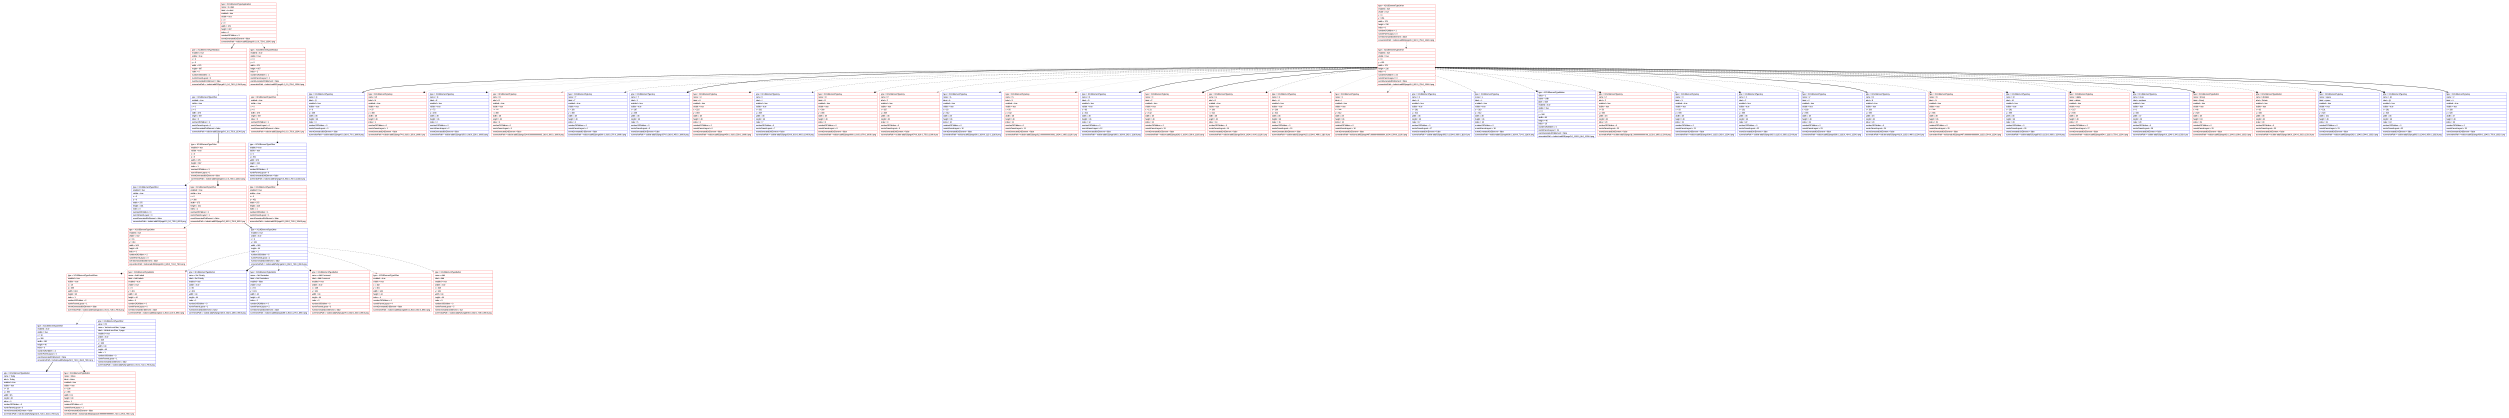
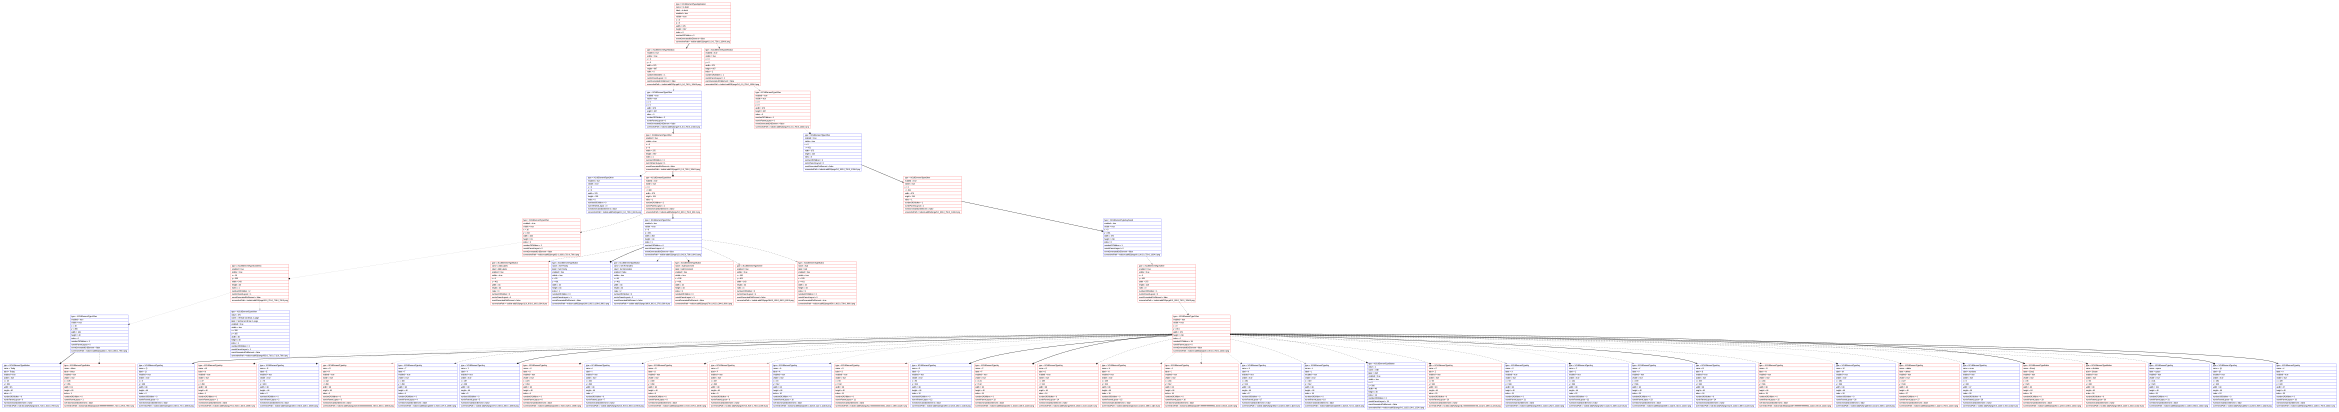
  digraph {
    node [color=red fontname=Arial shape=record]
    edge [arrowhead=box style=dashed]
    n1 [label="{type = XCUIElementTypeApplication\l|name = to doist\l|label = to doist\l|enabled = true\l|visible = true\l|x = 0\l|y = 0\l|width = 375\l|height = 667\l|index = 0\l|numberOfChildren = 3\l|eventGeneratedOnElement = false \l|screenshotPath = todoist-add/S2/pngs/0.0_0.0_750.0_1334.0.png\l}"]
    n2 [label="{type = XCUIElementTypeWindow\l|enabled = true\l|visible = true\l|x = 0\l|y = 0\l|width = 375\l|height = 667\l|index = 0\l|numberOfChildren = 1\l|numInParentLayout = 0\l|eventGeneratedOnElement = false \l|screenshotPath = todoist-add/S2/pngs/0.0_0.0_750.0_1334.0.png\l}"]
    n3 [label="{type = XCUIElementTypeWindow\l|enabled = true\l|visible = true\l|x = 0\l|y = 0\l|width = 375\l|height = 667\l|index = 2\l|numberOfChildren = 1\l|numInParentLayout = 2\l|eventGeneratedOnElement = false \l|screenshotPath = todoist-add/S2/pngs/0.0_0.0_750.0_1334.0.png\l}"]
    n4 [color=blue label="{type = XCUIElementTypeOther\l|enabled = true\l|visible = true\l|x = 0\l|y = 0\l|width = 375\l|height = 667\l|index = 0\l|numberOfChildren = 2\l|numInParentLayout = 0\l|eventGeneratedOnElement = false \l|screenshotPath = todoist-add/S2/pngs/0.0_0.0_750.0_1334.0.png\l}"]
    n5 [label="{type = XCUIElementTypeOther\l|enabled = true\l|visible = true\l|x = 0\l|y = 0\l|width = 375\l|height = 667\l|index = 0\l|numberOfChildren = 1\l|numInParentLayout = 0\l|eventGeneratedOnElement = false \l|screenshotPath = todoist-add/S2/pngs/0.0_0.0_750.0_1334.0.png\l}"]
    n6 [label="{type = XCUIElementTypeOther\l|enabled = true\l|visible = true\l|x = 0\l|y = 0\l|width = 375\l|height = 667\l|index = 1\l|numberOfChildren = 3\l|numInParentLayout = 1\l|eventGeneratedOnElement = false \l|screenshotPath = todoist-add/S2/pngs/0.0_0.0_750.0_1334.0.png\l}"]
    n7 [color=blue label="{type = XCUIElementTypeOther\l|enabled = true\l|visible = true\l|x = 0\l|y = 451\l|width = 375\l|height = 216\l|index = 0\l|numberOfChildren = 2\l|numInParentLayout = 0\l|eventGeneratedOnElement = false \l|screenshotPath = todoist-add/S2/pngs/0.0_902.0_750.0_1334.0.png\l}"]
    n8 [color=blue label="{type = XCUIElementTypeOther\l|enabled = true\l|visible = true\l|x = 0\l|y = 0\l|width = 375\l|height = 301\l|index = 0\l|numberOfChildren = 0\l|numInParentLayout = 0\l|eventGeneratedOnElement = false \l|screenshotPath = todoist-add/S2/pngs/0.0_0.0_750.0_602.0.png\l}"]
    n9 [label="{type = XCUIElementTypeOther\l|enabled = true\l|visible = true\l|x = 0\l|y = 300\l|width = 375\l|height = 151\l|index = 1\l|numberOfChildren = 2\l|numInParentLayout = 1\l|eventGeneratedOnElement = false \l|screenshotPath = todoist-add/S2/pngs/0.0_600.0_750.0_902.0.png\l}"]
    n10 [label="{type = XCUIElementTypeOther\l|enabled = true\l|visible = true\l|x = 0\l|y = 451\l|width = 375\l|height = 216\l|index = 1\l|numberOfChildren = 1\l|numInParentLayout = 1\l|eventGeneratedOnElement = false \l|screenshotPath = todoist-add/S2/pngs/0.0_902.0_750.0_1334.0.png\l}"]
    n11 [label="{type = XCUIElementTypeOther\l|enabled = true\l|visible = true\l|x = 16\l|y = 314\l|width = 343\l|height = 81\l|index = 0\l|numberOfChildren = 2\l|numInParentLayout = 0\l|eventGeneratedOnElement = false \l|screenshotPath = todoist-add/S2/pngs/32.0_628.0_718.0_790.0.png\l}"]
    n12 [color=blue label="{type = XCUIElementTypeOther\l|enabled = true\l|visible = true\l|x = 6\l|y = 401\l|width = 363\l|height = 44\l|index = 1\l|numberOfChildren = 6\l|numInParentLayout = 1\l|eventGeneratedOnElement = false \l|screenshotPath = todoist-add/S2/pngs/12.0_802.0_738.0_890.0.png\l}"]
+   n13 [color=blue label="{type = XCUIElementTypeKeyboard\l|enabled = true\l|visible = true\l|x = 0\l|y = 451\l|width = 375\l|height = 216\l|index = 0\l|numberOfChildren = 1\l|numInParentLayout = 0\l|eventGeneratedOnElement = false \l|screenshotPath = todoist-add/S2/pngs/0.0_902.0_750.0_1334.0.png\l}"]
    n14 [label="{type = XCUIElementTypeScrollView\l|enabled = true\l|visible = true\l|x = 16\l|y = 355\l|width = 343\l|height = 40\l|index = 1\l|numberOfChildren = 2\l|numInParentLayout = 1\l|eventGeneratedOnElement = false \l|screenshotPath = todoist-add/S2/pngs/32.0_710.0_718.0_790.0.png\l}"]
    n15 [label="{type = XCUIElementTypeButton\l|name = Add Labels\l|label = Add Labels\l|enabled = true\l|visible = true\l|x = 6\l|y = 401\l|width = 44\l|height = 44\l|index = 0\l|numberOfChildren = 0\l|numInParentLayout = 0\l|eventGeneratedOnElement = false \l|screenshotPath = todoist-add/S2/pngs/12.0_802.0_100.0_890.0.png\l}"]
    n16 [color=blue label="{type = XCUIElementTypeButton\l|name = Set Priority\l|label = Set Priority\l|enabled = true\l|visible = true\l|x = 50\l|y = 401\l|width = 44\l|height = 44\l|index = 1\l|numberOfChildren = 0\l|numInParentLayout = 1\l|eventGeneratedOnElement = false \l|screenshotPath = todoist-add/S2/pngs/100.0_802.0_188.0_890.0.png\l}"]
    n17 [color=blue label="{type = XCUIElementTypeButton\l|name = Set Reminders\l|label = Set Reminders\l|enabled = false\l|visible = true\l|x = 94\l|y = 401\l|width = 44\l|height = 44\l|index = 2\l|numberOfChildren = 0\l|numInParentLayout = 2\l|eventGeneratedOnElement = false \l|screenshotPath = todoist-add/S2/pngs/188.0_802.0_276.0_890.0.png\l}"]
    n18 [label="{type = XCUIElementTypeButton\l|name = Add Comment\l|label = Add Comment\l|enabled = true\l|visible = true\l|x = 138\l|y = 401\l|width = 44\l|height = 44\l|index = 3\l|numberOfChildren = 0\l|numInParentLayout = 3\l|eventGeneratedOnElement = false \l|screenshotPath = todoist-add/S2/pngs/276.0_802.0_364.0_890.0.png\l}"]
    n19 [label="{type = XCUIElementTypeOther\l|enabled = true\l|visible = true\l|x = 182\l|y = 401\l|width = 143\l|height = 44\l|index = 4\l|numberOfChildren = 0\l|numInParentLayout = 4\l|eventGeneratedOnElement = false \l|screenshotPath = todoist-add/S2/pngs/364.0_802.0_650.0_890.0.png\l}"]
    n20 [label="{type = XCUIElementTypeButton\l|name = Add\l|label = Add\l|enabled = true\l|visible = true\l|x = 325\l|y = 401\l|width = 44\l|height = 44\l|index = 5\l|numberOfChildren = 0\l|numInParentLayout = 5\l|eventGeneratedOnElement = true \l|screenshotPath = todoist-add/S2/pngs/650.0_802.0_738.0_890.0.png\l}"]
    n21 [label="{type = XCUIElementTypeOther\l|enabled = true\l|visible = true\l|x = 0\l|y = 451\l|width = 375\l|height = 216\l|index = 0\l|numberOfChildren = 1\l|numInParentLayout = 0\l|eventGeneratedOnElement = false \l|screenshotPath = todoist-add/S2/pngs/0.0_902.0_750.0_1334.0.png\l}"]
    n22 [color=blue label="{type = XCUIElementTypeOther\l|enabled = true\l|visible = true\l|x = 16\l|y = 355\l|width = 181\l|height = 40\l|index = 0\l|numberOfChildren = 2\l|numInParentLayout = 0\l|eventGeneratedOnElement = false \l|screenshotPath = todoist-add/S2/pngs/32.0_710.0_394.0_790.0.png\l}"]
    n23 [color=blue label="{type = XCUIElementTypeOther\l|value = 0%\l|name = Vertical scroll bar, 1 page\l|label = Vertical scroll bar, 1 page\l|enabled = true\l|visible = true\l|x = 326\l|y = 355\l|width = 30\l|height = 40\l|index = 1\l|numberOfChildren = 0\l|numInParentLayout = 1\l|eventGeneratedOnElement = false \l|screenshotPath = todoist-add/S2/pngs/652.0_710.0_712.0_790.0.png\l}"]
    n24 [label="{type = XCUIElementTypeOther\l|enabled = true\l|visible = true\l|x = 0\l|y = 451\l|width = 375\l|height = 216\l|index = 0\l|numberOfChildren = 34\l|numInParentLayout = 0\l|eventGeneratedOnElement = false \l|screenshotPath = todoist-add/S2/pngs/0.0_902.0_750.0_1334.0.png\l}"]
    n25 [color=blue label="{type = XCUIElementTypeButton\l|name = Today\l|label = Today\l|enabled = true\l|visible = true\l|x = 16\l|y = 355\l|width = 85\l|height = 40\l|index = 0\l|numberOfChildren = 0\l|numInParentLayout = 0\l|eventGeneratedOnElement = false \l|screenshotPath = todoist-add/S2/pngs/32.0_710.0_202.0_790.0.png\l}"]
    n26 [label="{type = XCUIElementTypeButton\l|name = Inbox\l|label = Inbox\l|enabled = true\l|visible = true\l|x = 108\l|y = 355\l|width = 81\l|height = 40\l|index = 1\l|numberOfChildren = 0\l|numInParentLayout = 1\l|eventGeneratedOnElement = false \l|screenshotPath = todoist-add/S2/pngs/215.99999999999997_710.0_378.0_790.0.png\l}"]
    n27 [color=blue label="{type = XCUIElementTypeKey\l|name = Q\l|label = Q\l|enabled = true\l|visible = true\l|x = 0\l|y = 458\l|width = 38\l|height = 46\l|index = 0\l|numberOfChildren = 0\l|numInParentLayout = 0\l|eventGeneratedOnElement = false \l|screenshotPath = todoist-add/S2/pngs/0.0_916.0_76.0_1008.0.png\l}"]
    n28 [label="{type = XCUIElementTypeKey\l|name = W\l|label = W\l|enabled = true\l|visible = true\l|x = 37\l|y = 458\l|width = 38\l|height = 46\l|index = 1\l|numberOfChildren = 0\l|numInParentLayout = 1\l|eventGeneratedOnElement = false \l|screenshotPath = todoist-add/S2/pngs/74.0_916.0_150.0_1008.0.png\l}"]
    n29 [color=blue label="{type = XCUIElementTypeKey\l|name = E\l|label = E\l|enabled = true\l|visible = true\l|x = 75\l|y = 458\l|width = 38\l|height = 46\l|index = 2\l|numberOfChildren = 0\l|numInParentLayout = 2\l|eventGeneratedOnElement = false \l|screenshotPath = todoist-add/S2/pngs/150.0_916.0_226.0_1008.0.png\l}"]
    n30 [label="{type = XCUIElementTypeKey\l|name = R\l|label = R\l|enabled = true\l|visible = true\l|x = 112\l|y = 458\l|width = 38\l|height = 46\l|index = 3\l|numberOfChildren = 0\l|numInParentLayout = 3\l|eventGeneratedOnElement = false \l|screenshotPath = todoist-add/S2/pngs/224.00000000000003_916.0_300.0_1008.0.png\l}"]
    n31 [color=blue label="{type = XCUIElementTypeKey\l|name = T\l|label = T\l|enabled = true\l|visible = true\l|x = 150\l|y = 458\l|width = 38\l|height = 46\l|index = 4\l|numberOfChildren = 0\l|numInParentLayout = 4\l|eventGeneratedOnElement = false \l|screenshotPath = todoist-add/S2/pngs/300.0_916.0_376.0_1008.0.png\l}"]
    n32 [color=blue label="{type = XCUIElementTypeKey\l|name = Y\l|label = Y\l|enabled = true\l|visible = true\l|x = 187\l|y = 458\l|width = 38\l|height = 46\l|index = 5\l|numberOfChildren = 0\l|numInParentLayout = 5\l|eventGeneratedOnElement = false \l|screenshotPath = todoist-add/S2/pngs/374.0_916.0_450.0_1008.0.png\l}"]
    n33 [label="{type = XCUIElementTypeKey\l|name = U\l|label = U\l|enabled = true\l|visible = true\l|x = 225\l|y = 458\l|width = 38\l|height = 46\l|index = 6\l|numberOfChildren = 0\l|numInParentLayout = 6\l|eventGeneratedOnElement = false \l|screenshotPath = todoist-add/S2/pngs/450.0_916.0_526.0_1008.0.png\l}"]
    n34 [color=blue label="{type = XCUIElementTypeKey\l|name = I\l|label = I\l|enabled = true\l|visible = true\l|x = 262\l|y = 458\l|width = 38\l|height = 46\l|index = 7\l|numberOfChildren = 0\l|numInParentLayout = 7\l|eventGeneratedOnElement = false \l|screenshotPath = todoist-add/S2/pngs/524.0_916.0_600.0_1008.0.png\l}"]
    n35 [label="{type = XCUIElementTypeKey\l|name = O\l|label = O\l|enabled = true\l|visible = true\l|x = 300\l|y = 458\l|width = 38\l|height = 46\l|index = 8\l|numberOfChildren = 0\l|numInParentLayout = 8\l|eventGeneratedOnElement = false \l|screenshotPath = todoist-add/S2/pngs/600.0_916.0_676.0_1008.0.png\l}"]
    n36 [label="{type = XCUIElementTypeKey\l|name = P\l|label = P\l|enabled = true\l|visible = true\l|x = 337\l|y = 458\l|width = 38\l|height = 46\l|index = 9\l|numberOfChildren = 0\l|numInParentLayout = 9\l|eventGeneratedOnElement = false \l|screenshotPath = todoist-add/S2/pngs/674.0_916.0_750.0_1008.0.png\l}"]
    n37 [color=blue label="{type = XCUIElementTypeKey\l|name = A\l|label = A\l|enabled = true\l|visible = true\l|x = 18\l|y = 512\l|width = 38\l|height = 46\l|index = 10\l|numberOfChildren = 0\l|numInParentLayout = 10\l|eventGeneratedOnElement = false \l|screenshotPath = todoist-add/S2/pngs/36.0_1024.0_112.0_1116.0.png\l}"]
    n38 [label="{type = XCUIElementTypeKey\l|name = S\l|label = S\l|enabled = true\l|visible = true\l|x = 56\l|y = 512\l|width = 38\l|height = 46\l|index = 11\l|numberOfChildren = 0\l|numInParentLayout = 11\l|eventGeneratedOnElement = false \l|screenshotPath = todoist-add/S2/pngs/112.00000000000001_1024.0_188.0_1116.0.png\l}"]
    n39 [color=blue label="{type = XCUIElementTypeKey\l|name = D\l|label = D\l|enabled = true\l|visible = true\l|x = 93\l|y = 512\l|width = 38\l|height = 46\l|index = 12\l|numberOfChildren = 0\l|numInParentLayout = 12\l|eventGeneratedOnElement = false \l|screenshotPath = todoist-add/S2/pngs/186.0_1024.0_262.0_1116.0.png\l}"]
    n40 [label="{type = XCUIElementTypeKey\l|name = F\l|label = F\l|enabled = true\l|visible = true\l|x = 131\l|y = 512\l|width = 38\l|height = 46\l|index = 13\l|numberOfChildren = 0\l|numInParentLayout = 13\l|eventGeneratedOnElement = false \l|screenshotPath = todoist-add/S2/pngs/262.0_1024.0_338.0_1116.0.png\l}"]
    n41 [label="{type = XCUIElementTypeKey\l|name = G\l|label = G\l|enabled = true\l|visible = true\l|x = 169\l|y = 512\l|width = 38\l|height = 46\l|index = 14\l|numberOfChildren = 0\l|numInParentLayout = 14\l|eventGeneratedOnElement = false \l|screenshotPath = todoist-add/S2/pngs/338.0_1024.0_414.0_1116.0.png\l}"]
    n42 [label="{type = XCUIElementTypeKey\l|name = H\l|label = H\l|enabled = true\l|visible = true\l|x = 206\l|y = 512\l|width = 38\l|height = 46\l|index = 15\l|numberOfChildren = 0\l|numInParentLayout = 15\l|eventGeneratedOnElement = false \l|screenshotPath = todoist-add/S2/pngs/412.0_1024.0_488.0_1116.0.png\l}"]
    n43 [label="{type = XCUIElementTypeKey\l|name = J\l|label = J\l|enabled = true\l|visible = true\l|x = 244\l|y = 512\l|width = 38\l|height = 46\l|index = 16\l|numberOfChildren = 0\l|numInParentLayout = 16\l|eventGeneratedOnElement = false \l|screenshotPath = todoist-add/S2/pngs/487.99999999999994_1024.0_564.0_1116.0.png\l}"]
    n44 [color=blue label="{type = XCUIElementTypeKey\l|name = K\l|label = K\l|enabled = true\l|visible = true\l|x = 281\l|y = 512\l|width = 38\l|height = 46\l|index = 17\l|numberOfChildren = 0\l|numInParentLayout = 17\l|eventGeneratedOnElement = false \l|screenshotPath = todoist-add/S2/pngs/562.0_1024.0_638.0_1116.0.png\l}"]
    n45 [color=blue label="{type = XCUIElementTypeKey\l|name = L\l|label = L\l|enabled = true\l|visible = true\l|x = 319\l|y = 512\l|width = 38\l|height = 46\l|index = 18\l|numberOfChildren = 0\l|numInParentLayout = 18\l|eventGeneratedOnElement = false \l|screenshotPath = todoist-add/S2/pngs/638.0_1024.0_714.0_1116.0.png\l}"]
    n46 [color=blue label="{type = XCUIElementTypeButton\l|value = 1\l|name = shift\l|label = shift\l|enabled = true\l|visible = true\l|x = 0\l|y = 566\l|width = 48\l|height = 46\l|index = 19\l|numberOfChildren = 0\l|numInParentLayout = 19\l|eventGeneratedOnElement = false \l|screenshotPath = todoist-add/S2/pngs/0.0_1132.0_96.0_1224.0.png\l}"]
    n47 [label="{type = XCUIElementTypeKey\l|name = Z\l|label = Z\l|enabled = true\l|visible = true\l|x = 56\l|y = 566\l|width = 38\l|height = 46\l|index = 20\l|numberOfChildren = 0\l|numInParentLayout = 20\l|eventGeneratedOnElement = false \l|screenshotPath = todoist-add/S2/pngs/112.00000000000001_1132.0_188.0_1224.0.png\l}"]
    n48 [color=blue label="{type = XCUIElementTypeKey\l|name = X\l|label = X\l|enabled = true\l|visible = true\l|x = 93\l|y = 566\l|width = 38\l|height = 46\l|index = 21\l|numberOfChildren = 0\l|numInParentLayout = 21\l|eventGeneratedOnElement = false \l|screenshotPath = todoist-add/S2/pngs/186.0_1132.0_262.0_1224.0.png\l}"]
    n49 [color=blue label="{type = XCUIElementTypeKey\l|name = C\l|label = C\l|enabled = true\l|visible = true\l|x = 131\l|y = 566\l|width = 38\l|height = 46\l|index = 22\l|numberOfChildren = 0\l|numInParentLayout = 22\l|eventGeneratedOnElement = false \l|screenshotPath = todoist-add/S2/pngs/262.0_1132.0_338.0_1224.0.png\l}"]
    n50 [color=blue label="{type = XCUIElementTypeKey\l|name = V\l|label = V\l|enabled = true\l|visible = true\l|x = 169\l|y = 566\l|width = 38\l|height = 46\l|index = 23\l|numberOfChildren = 0\l|numInParentLayout = 23\l|eventGeneratedOnElement = false \l|screenshotPath = todoist-add/S2/pngs/338.0_1132.0_414.0_1224.0.png\l}"]
    n51 [color=blue label="{type = XCUIElementTypeKey\l|name = B\l|label = B\l|enabled = true\l|visible = true\l|x = 206\l|y = 566\l|width = 38\l|height = 46\l|index = 24\l|numberOfChildren = 0\l|numInParentLayout = 24\l|eventGeneratedOnElement = false \l|screenshotPath = todoist-add/S2/pngs/412.0_1132.0_488.0_1224.0.png\l}"]
    n52 [label="{type = XCUIElementTypeKey\l|name = N\l|label = N\l|enabled = true\l|visible = true\l|x = 244\l|y = 566\l|width = 38\l|height = 46\l|index = 25\l|numberOfChildren = 0\l|numInParentLayout = 25\l|eventGeneratedOnElement = false \l|screenshotPath = todoist-add/S2/pngs/487.99999999999994_1132.0_564.0_1224.0.png\l}"]
    n53 [color=blue label="{type = XCUIElementTypeKey\l|name = M\l|label = M\l|enabled = true\l|visible = true\l|x = 281\l|y = 566\l|width = 38\l|height = 46\l|index = 26\l|numberOfChildren = 0\l|numInParentLayout = 26\l|eventGeneratedOnElement = false \l|screenshotPath = todoist-add/S2/pngs/562.0_1132.0_638.0_1224.0.png\l}"]
    n54 [label="{type = XCUIElementTypeKey\l|name = delete\l|label = delete\l|enabled = true\l|visible = true\l|x = 327\l|y = 566\l|width = 48\l|height = 46\l|index = 27\l|numberOfChildren = 0\l|numInParentLayout = 27\l|eventGeneratedOnElement = false \l|screenshotPath = todoist-add/S2/pngs/654.0_1132.0_750.0_1224.0.png\l}"]
    n55 [color=blue label="{type = XCUIElementTypeKey\l|name = more\l|label = numbers\l|enabled = true\l|visible = true\l|x = 0\l|y = 620\l|width = 47\l|height = 46\l|index = 28\l|numberOfChildren = 0\l|numInParentLayout = 28\l|eventGeneratedOnElement = false \l|screenshotPath = todoist-add/S2/pngs/0.0_1240.0_94.0_1332.0.png\l}"]
    n56 [label="{type = XCUIElementTypeButton\l|name = Emoji\l|label = Emoji\l|enabled = true\l|visible = true\l|x = 46\l|y = 620\l|width = 48\l|height = 46\l|index = 29\l|numberOfChildren = 0\l|numInParentLayout = 29\l|eventGeneratedOnElement = false \l|screenshotPath = todoist-add/S2/pngs/92.0_1240.0_188.0_1332.0.png\l}"]
    n57 [label="{type = XCUIElementTypeButton\l|name = dictation\l|label = Dictate\l|enabled = true\l|visible = true\l|x = 93\l|y = 620\l|width = 38\l|height = 46\l|index = 30\l|numberOfChildren = 0\l|numInParentLayout = 30\l|eventGeneratedOnElement = false \l|screenshotPath = todoist-add/S2/pngs/186.0_1240.0_262.0_1332.0.png\l}"]
    n58 [color=blue label="{type = XCUIElementTypeKey\l|name = space\l|label = space\l|enabled = true\l|visible = true\l|x = 131\l|y = 620\l|width = 151\l|height = 46\l|index = 31\l|numberOfChildren = 0\l|numInParentLayout = 31\l|eventGeneratedOnElement = false \l|screenshotPath = todoist-add/S2/pngs/262.0_1240.0_564.0_1332.0.png\l}"]
    n59 [color=blue label="{type = XCUIElementTypeKey\l|name = @\l|label = @\l|enabled = true\l|visible = true\l|x = 281\l|y = 620\l|width = 48\l|height = 46\l|index = 32\l|numberOfChildren = 0\l|numInParentLayout = 32\l|eventGeneratedOnElement = false \l|screenshotPath = todoist-add/S2/pngs/562.0_1240.0_658.0_1332.0.png\l}"]
    n60 [color=blue label="{type = XCUIElementTypeKey\l|name = #\l|label = #\l|enabled = true\l|visible = true\l|x = 328\l|y = 620\l|width = 47\l|height = 46\l|index = 33\l|numberOfChildren = 0\l|numInParentLayout = 33\l|eventGeneratedOnElement = false \l|screenshotPath = todoist-add/S2/pngs/656.0_1240.0_750.0_1332.0.png\l}"]
    n1 -> n2 [arrowhead=onormal style=bold]
    n1 -> n3 [arrowhead=vee]
    n2 -> n4 [arrowhead=onormal style=dotted]
    n3 -> n5 [arrowhead=onormal]
    n4 -> n6 [arrowhead=onormal style=bold]
    n5 -> n7 [style=dotted]
    n6 -> n8
    n6 -> n9 [style=bold]
    n7 -> n10 [arrowhead=onormal style=bold]
    n9 -> n11 [arrowhead=vee]
    n9 -> n12 [arrowhead=onormal style=bold]
+   n10 -> n13 [arrowhead=vee style=bold]
    n11 -> n14 [style=dotted]
    n12 -> n15 [arrowhead=vee]
    n12 -> n16 [style=bold]
    n12 -> n17 [arrowhead=vee]
    n12 -> n18
    n12 -> n19 [arrowhead=onormal]
    n12 -> n20 [arrowhead=onormal]
+   n13 -> n21 [arrowhead=onormal]
    n14 -> n22 [arrowhead=vee style=dotted]
    n14 -> n23 [arrowhead=onormal style=dotted]
    n21 -> n24 [arrowhead=vee]
    n22 -> n25 [arrowhead=vee style=bold]
    n22 -> n26
    n24 -> n27 [arrowhead=onormal style=bold]
    n24 -> n28 [style=dotted]
    n24 -> n29 [style=dotted]
    n24 -> n30 [arrowhead=onormal style=dotted]
    n24 -> n31 [arrowhead=vee]
    n24 -> n32 [arrowhead=vee style=bold]
    n24 -> n33 [style=dotted]
    n24 -> n34 [arrowhead=vee]
    n24 -> n35
    n24 -> n36 [arrowhead=onormal]
    n24 -> n37 [arrowhead=vee style=dotted]
    n24 -> n38 [arrowhead=vee style=dotted]
    n24 -> n39 [arrowhead=vee style=bold]
    n24 -> n40 [style=bold]
    n24 -> n41
    n24 -> n42 [arrowhead=vee style=dotted]
    n24 -> n43 [arrowhead=vee]
    n24 -> n44 [arrowhead=vee style=dotted]
    n24 -> n45 [arrowhead=onormal]
    n24 -> n46
    n24 -> n47
    n24 -> n48 [arrowhead=onormal]
    n24 -> n49 [style=dotted]
    n24 -> n50 [arrowhead=onormal]
    n24 -> n51 [arrowhead=onormal style=bold]
    n24 -> n52 [arrowhead=vee]
    n24 -> n53 [style=dotted]
    n24 -> n54
    n24 -> n55
    n24 -> n56 [arrowhead=vee style=bold]
    n24 -> n57
    n24 -> n58
    n24 -> n59 [style=bold]
    n24 -> n60 [arrowhead=onormal style=bold]
  }
